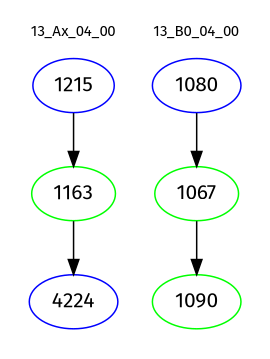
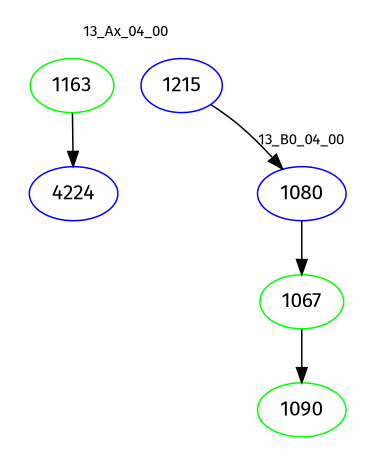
  digraph {
    fontname="Fira Sans"
    node [color=blue fontname="Fira Sans"]
    edge [color=black fontname="Fira Sans"]
    n1 [label=1215]
    n2 [color=green label=1163]
    n3 [label=4224]
    n4 [label=1080]
    n5 [color=green label=1067]
    n6 [color=green label=1090]
    subgraph cluster_1 {
      color=white
      fontsize=10
      label="13_Ax_04_00"
      n1
      n2
      n3
    }
    subgraph cluster_2 {
      color=white
      fontsize=10
      label="13_B0_04_00"
      n4
      n5
      n6
    }
-   n1 -> n2
+   n1 -> n4
    n2 -> n3
    n4 -> n5
    n5 -> n6
  }
